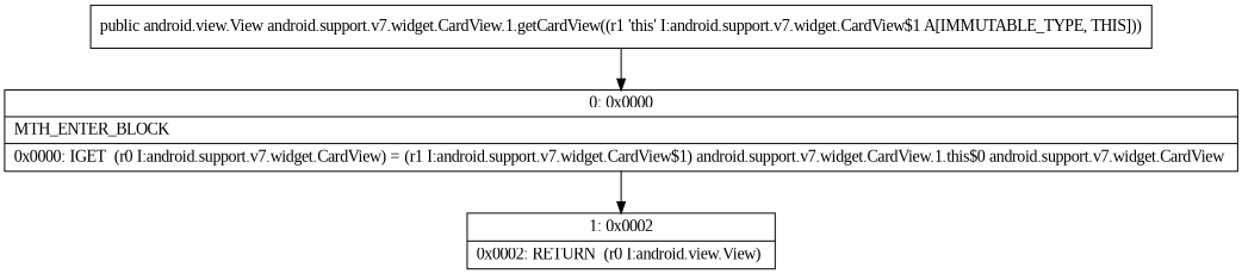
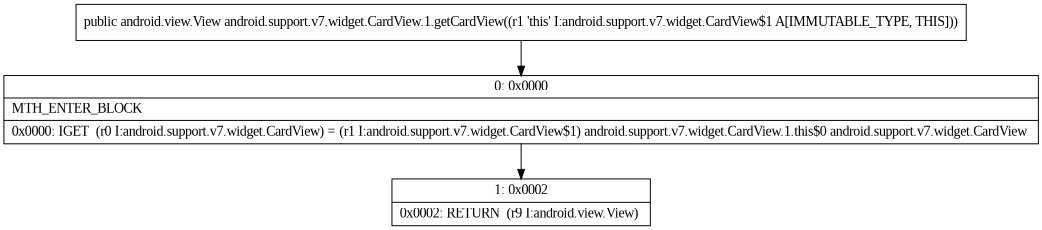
  digraph {
    fontname="Liberation Serif"
    node [shape=record fontname="Liberation Serif"]
    edge [fontname="Liberation Serif"]
    n1 [label="{0\:\ 0x0000|MTH_ENTER_BLOCK\l|0x0000: IGET  (r0 I:android.support.v7.widget.CardView) = (r1 I:android.support.v7.widget.CardView$1) android.support.v7.widget.CardView.1.this$0 android.support.v7.widget.CardView \l}"]
-   n2 [label="{1\:\ 0x0002|0x0002: RETURN  (r0 I:android.view.View) \l}"]
+   n2 [label="{1\:\ 0x0002|0x0002: RETURN  (r9 I:android.view.View) \l}"]
    n3 [label="{public android.view.View android.support.v7.widget.CardView.1.getCardView((r1 'this' I:android.support.v7.widget.CardView$1 A[IMMUTABLE_TYPE, THIS])) }"]
    n1 -> n2
    n3 -> n1
  }
